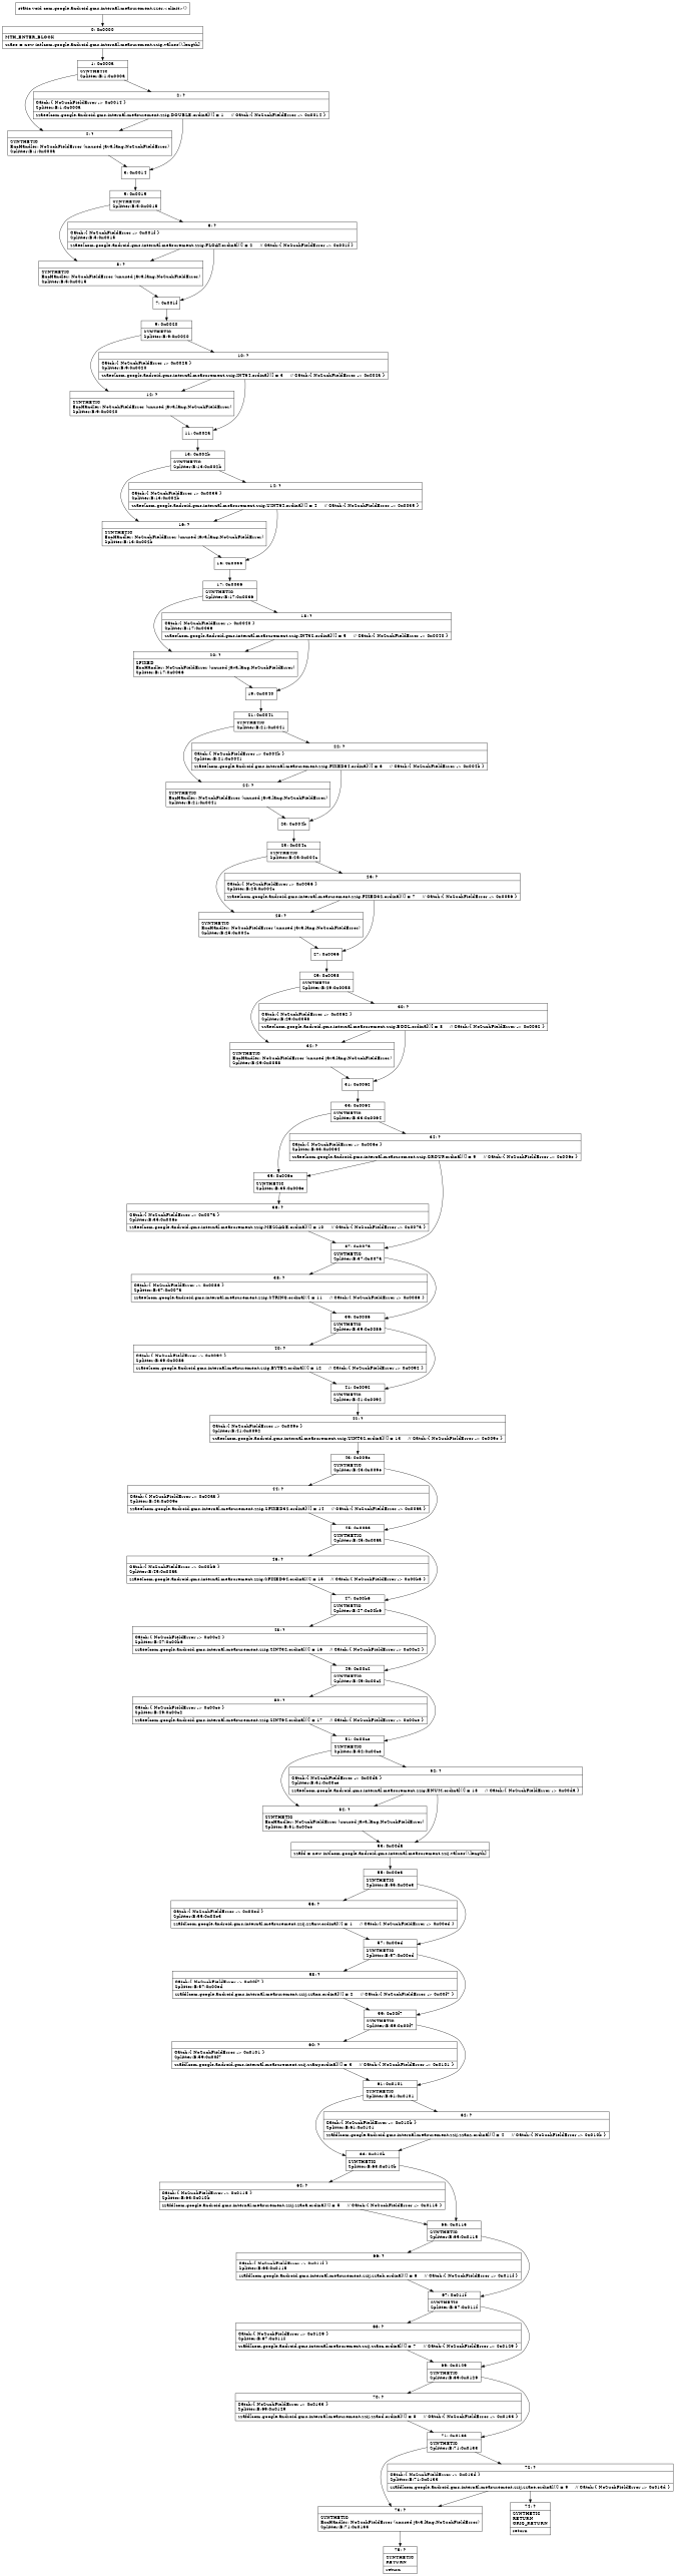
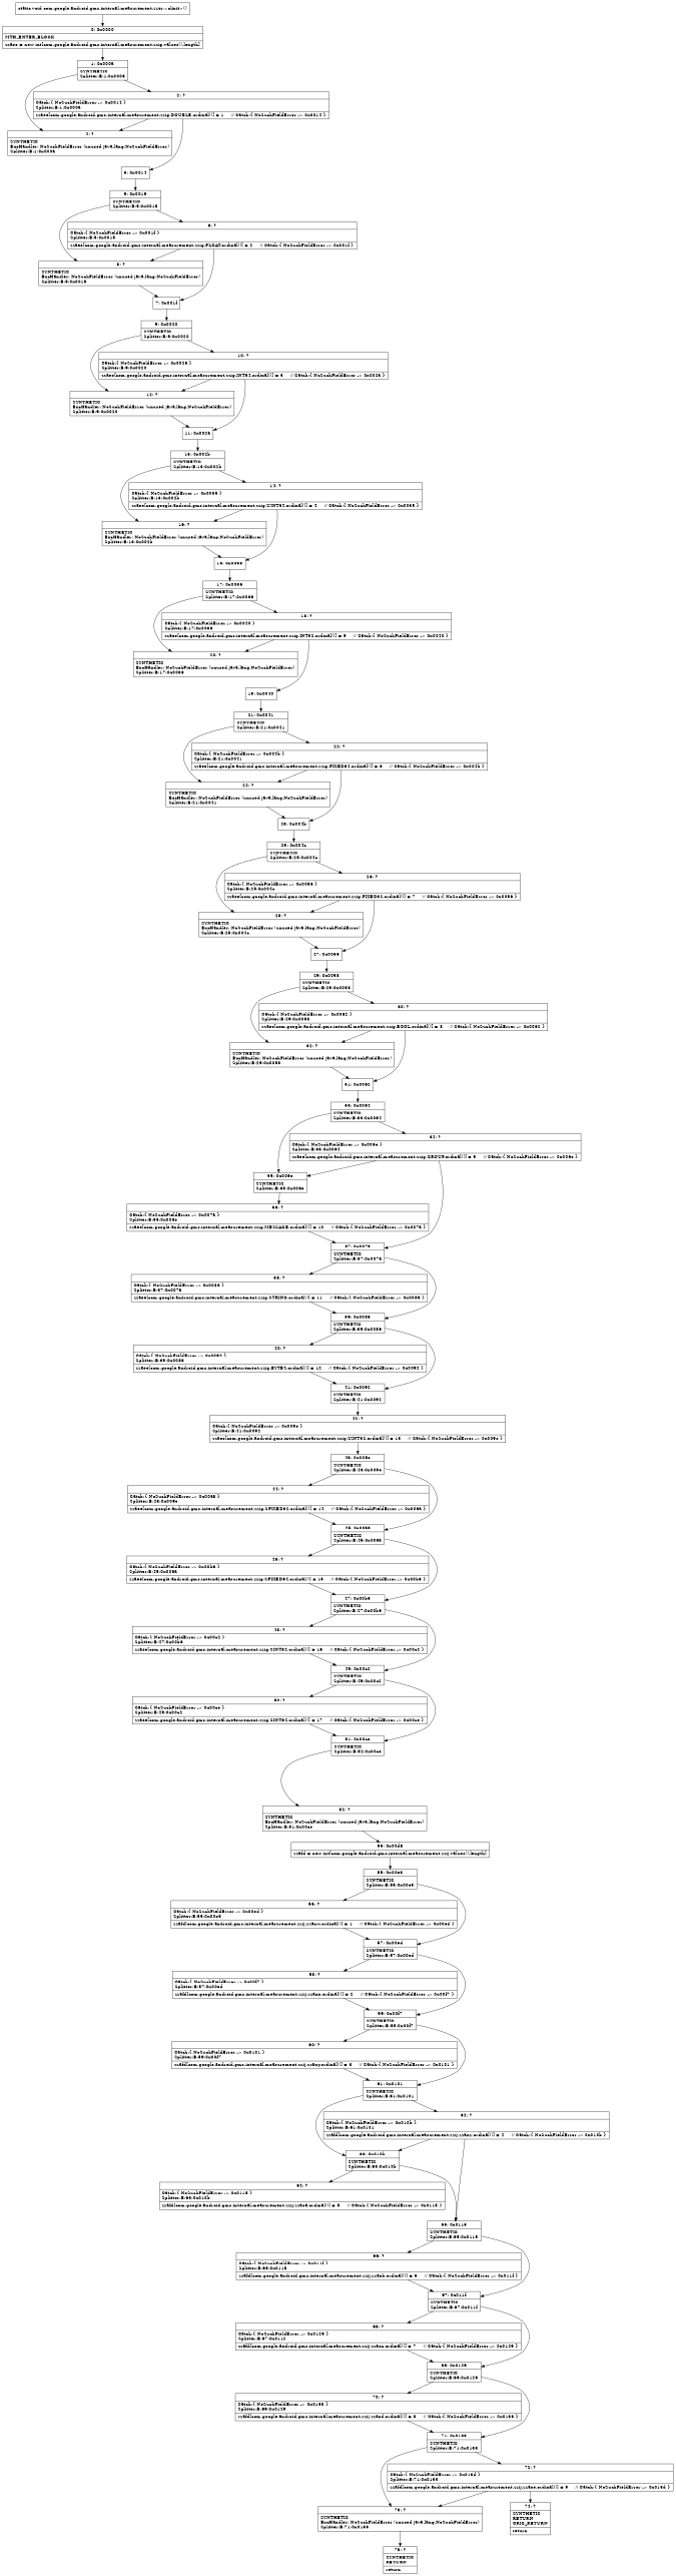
  digraph {
    node [shape=record]
    n1 [label="{0\:\ 0x0000|MTH_ENTER_BLOCK\l|zzaee = new int[com.google.android.gms.internal.measurement.zzig.values().length]\l}"]
    n2 [label="{1\:\ 0x000a|SYNTHETIC\lSplitter:B:1:0x000a\l}"]
    n3 [label="{2\:\ ?|Catch:\{ NoSuchFieldError \-\> 0x0014 \}\lSplitter:B:1:0x000a\l|zzaee[com.google.android.gms.internal.measurement.zzig.DOUBLE.ordinal()] = 1     \/\/ Catch:\{ NoSuchFieldError \-\> 0x0014 \}\l}"]
    n4 [label="{4\:\ ?|SYNTHETIC\lExcHandler: NoSuchFieldError (unused java.lang.NoSuchFieldError)\lSplitter:B:1:0x000a\l}"]
    n5 [label="{3\:\ 0x0014}"]
    n6 [label="{5\:\ 0x0015|SYNTHETIC\lSplitter:B:5:0x0015\l}"]
    n7 [label="{6\:\ ?|Catch:\{ NoSuchFieldError \-\> 0x001f \}\lSplitter:B:5:0x0015\l|zzaee[com.google.android.gms.internal.measurement.zzig.FLOAT.ordinal()] = 2     \/\/ Catch:\{ NoSuchFieldError \-\> 0x001f \}\l}"]
    n8 [label="{8\:\ ?|SYNTHETIC\lExcHandler: NoSuchFieldError (unused java.lang.NoSuchFieldError)\lSplitter:B:5:0x0015\l}"]
    n9 [label="{7\:\ 0x001f}"]
    n10 [label="{9\:\ 0x0020|SYNTHETIC\lSplitter:B:9:0x0020\l}"]
    n11 [label="{10\:\ ?|Catch:\{ NoSuchFieldError \-\> 0x002a \}\lSplitter:B:9:0x0020\l|zzaee[com.google.android.gms.internal.measurement.zzig.INT64.ordinal()] = 3     \/\/ Catch:\{ NoSuchFieldError \-\> 0x002a \}\l}"]
    n12 [label="{12\:\ ?|SYNTHETIC\lExcHandler: NoSuchFieldError (unused java.lang.NoSuchFieldError)\lSplitter:B:9:0x0020\l}"]
    n13 [label="{11\:\ 0x002a}"]
    n14 [label="{13\:\ 0x002b|SYNTHETIC\lSplitter:B:13:0x002b\l}"]
    n15 [label="{14\:\ ?|Catch:\{ NoSuchFieldError \-\> 0x0035 \}\lSplitter:B:13:0x002b\l|zzaee[com.google.android.gms.internal.measurement.zzig.UINT64.ordinal()] = 4     \/\/ Catch:\{ NoSuchFieldError \-\> 0x0035 \}\l}"]
    n16 [label="{16\:\ ?|SYNTHETIC\lExcHandler: NoSuchFieldError (unused java.lang.NoSuchFieldError)\lSplitter:B:13:0x002b\l}"]
    n17 [label="{15\:\ 0x0035}"]
    n18 [label="{17\:\ 0x0036|SYNTHETIC\lSplitter:B:17:0x0036\l}"]
    n19 [label="{18\:\ ?|Catch:\{ NoSuchFieldError \-\> 0x0040 \}\lSplitter:B:17:0x0036\l|zzaee[com.google.android.gms.internal.measurement.zzig.INT32.ordinal()] = 5     \/\/ Catch:\{ NoSuchFieldError \-\> 0x0040 \}\l}"]
-   n20 [label="{20\:\ ?|SFIXED\lExcHandler: NoSuchFieldError (unused java.lang.NoSuchFieldError)\lSplitter:B:17:0x0036\l}"]
+   n20 [label="{20\:\ ?|SYNTHETIC\lExcHandler: NoSuchFieldError (unused java.lang.NoSuchFieldError)\lSplitter:B:17:0x0036\l}"]
    n21 [label="{19\:\ 0x0040}"]
    n22 [label="{21\:\ 0x0041|SYNTHETIC\lSplitter:B:21:0x0041\l}"]
    n23 [label="{22\:\ ?|Catch:\{ NoSuchFieldError \-\> 0x004b \}\lSplitter:B:21:0x0041\l|zzaee[com.google.android.gms.internal.measurement.zzig.FIXED64.ordinal()] = 6     \/\/ Catch:\{ NoSuchFieldError \-\> 0x004b \}\l}"]
    n24 [label="{24\:\ ?|SYNTHETIC\lExcHandler: NoSuchFieldError (unused java.lang.NoSuchFieldError)\lSplitter:B:21:0x0041\l}"]
    n25 [label="{23\:\ 0x004b}"]
    n26 [label="{25\:\ 0x004c|SYNTHETIC\lSplitter:B:25:0x004c\l}"]
    n27 [label="{26\:\ ?|Catch:\{ NoSuchFieldError \-\> 0x0056 \}\lSplitter:B:25:0x004c\l|zzaee[com.google.android.gms.internal.measurement.zzig.FIXED32.ordinal()] = 7     \/\/ Catch:\{ NoSuchFieldError \-\> 0x0056 \}\l}"]
    n28 [label="{28\:\ ?|SYNTHETIC\lExcHandler: NoSuchFieldError (unused java.lang.NoSuchFieldError)\lSplitter:B:25:0x004c\l}"]
    n29 [label="{27\:\ 0x0056}"]
    n30 [label="{29\:\ 0x0058|SYNTHETIC\lSplitter:B:29:0x0058\l}"]
    n31 [label="{30\:\ ?|Catch:\{ NoSuchFieldError \-\> 0x0062 \}\lSplitter:B:29:0x0058\l|zzaee[com.google.android.gms.internal.measurement.zzig.BOOL.ordinal()] = 8     \/\/ Catch:\{ NoSuchFieldError \-\> 0x0062 \}\l}"]
    n32 [label="{32\:\ ?|SYNTHETIC\lExcHandler: NoSuchFieldError (unused java.lang.NoSuchFieldError)\lSplitter:B:29:0x0058\l}"]
    n33 [label="{31\:\ 0x0062}"]
    n34 [label="{33\:\ 0x0064|SYNTHETIC\lSplitter:B:33:0x0064\l}"]
    n35 [label="{34\:\ ?|Catch:\{ NoSuchFieldError \-\> 0x006e \}\lSplitter:B:33:0x0064\l|zzaee[com.google.android.gms.internal.measurement.zzig.GROUP.ordinal()] = 9     \/\/ Catch:\{ NoSuchFieldError \-\> 0x006e \}\l}"]
    n36 [label="{35\:\ 0x006e|SYNTHETIC\lSplitter:B:35:0x006e\l}"]
    n37 [label="{37\:\ 0x007a|SYNTHETIC\lSplitter:B:37:0x007a\l}"]
    n38 [label="{36\:\ ?|Catch:\{ NoSuchFieldError \-\> 0x007a \}\lSplitter:B:35:0x006e\l|zzaee[com.google.android.gms.internal.measurement.zzig.MESSAGE.ordinal()] = 10     \/\/ Catch:\{ NoSuchFieldError \-\> 0x007a \}\l}"]
    n39 [label="{38\:\ ?|Catch:\{ NoSuchFieldError \-\> 0x0086 \}\lSplitter:B:37:0x007a\l|zzaee[com.google.android.gms.internal.measurement.zzig.STRING.ordinal()] = 11     \/\/ Catch:\{ NoSuchFieldError \-\> 0x0086 \}\l}"]
    n40 [label="{39\:\ 0x0086|SYNTHETIC\lSplitter:B:39:0x0086\l}"]
    n41 [label="{40\:\ ?|Catch:\{ NoSuchFieldError \-\> 0x0092 \}\lSplitter:B:39:0x0086\l|zzaee[com.google.android.gms.internal.measurement.zzig.BYTES.ordinal()] = 12     \/\/ Catch:\{ NoSuchFieldError \-\> 0x0092 \}\l}"]
    n42 [label="{41\:\ 0x0092|SYNTHETIC\lSplitter:B:41:0x0092\l}"]
    n43 [label="{42\:\ ?|Catch:\{ NoSuchFieldError \-\> 0x009e \}\lSplitter:B:41:0x0092\l|zzaee[com.google.android.gms.internal.measurement.zzig.UINT32.ordinal()] = 13     \/\/ Catch:\{ NoSuchFieldError \-\> 0x009e \}\l}"]
    n44 [label="{43\:\ 0x009e|SYNTHETIC\lSplitter:B:43:0x009e\l}"]
    n45 [label="{44\:\ ?|Catch:\{ NoSuchFieldError \-\> 0x00aa \}\lSplitter:B:43:0x009e\l|zzaee[com.google.android.gms.internal.measurement.zzig.SFIXED32.ordinal()] = 14     \/\/ Catch:\{ NoSuchFieldError \-\> 0x00aa \}\l}"]
    n46 [label="{45\:\ 0x00aa|SYNTHETIC\lSplitter:B:45:0x00aa\l}"]
    n47 [label="{46\:\ ?|Catch:\{ NoSuchFieldError \-\> 0x00b6 \}\lSplitter:B:45:0x00aa\l|zzaee[com.google.android.gms.internal.measurement.zzig.SFIXED64.ordinal()] = 15     \/\/ Catch:\{ NoSuchFieldError \-\> 0x00b6 \}\l}"]
    n48 [label="{47\:\ 0x00b6|SYNTHETIC\lSplitter:B:47:0x00b6\l}"]
    n49 [label="{48\:\ ?|Catch:\{ NoSuchFieldError \-\> 0x00c2 \}\lSplitter:B:47:0x00b6\l|zzaee[com.google.android.gms.internal.measurement.zzig.SINT32.ordinal()] = 16     \/\/ Catch:\{ NoSuchFieldError \-\> 0x00c2 \}\l}"]
    n50 [label="{49\:\ 0x00c2|SYNTHETIC\lSplitter:B:49:0x00c2\l}"]
    n51 [label="{50\:\ ?|Catch:\{ NoSuchFieldError \-\> 0x00ce \}\lSplitter:B:49:0x00c2\l|zzaee[com.google.android.gms.internal.measurement.zzig.SINT64.ordinal()] = 17     \/\/ Catch:\{ NoSuchFieldError \-\> 0x00ce \}\l}"]
    n52 [label="{51\:\ 0x00ce|SYNTHETIC\lSplitter:B:52:0x00ce\l}"]
-   n53 [label="{52\:\ ?|Catch:\{ NoSuchFieldError \-\> 0x00da \}\lSplitter:B:51:0x00ce\l|zzaee[com.google.android.gms.internal.measurement.zzig.ENUM.ordinal()] = 18     \/\/ Catch:\{ NoSuchFieldError \-\> 0x00da \}\l}"]
    n54 [label="{54\:\ ?|SYNTHETIC\lExcHandler: NoSuchFieldError (unused java.lang.NoSuchFieldError)\lSplitter:B:51:0x00ce\l}"]
    n55 [label="{53\:\ 0x00da|zzafd = new int[com.google.android.gms.internal.measurement.zzij.values().length]\l}"]
    n56 [label="{55\:\ 0x00e3|SYNTHETIC\lSplitter:B:55:0x00e3\l}"]
    n57 [label="{56\:\ ?|Catch:\{ NoSuchFieldError \-\> 0x00ed \}\lSplitter:B:55:0x00e3\l|zzafd[com.google.android.gms.internal.measurement.zzij.zzanw.ordinal()] = 1     \/\/ Catch:\{ NoSuchFieldError \-\> 0x00ed \}\l}"]
    n58 [label="{57\:\ 0x00ed|SYNTHETIC\lSplitter:B:57:0x00ed\l}"]
    n59 [label="{58\:\ ?|Catch:\{ NoSuchFieldError \-\> 0x00f7 \}\lSplitter:B:57:0x00ed\l|zzafd[com.google.android.gms.internal.measurement.zzij.zzanx.ordinal()] = 2     \/\/ Catch:\{ NoSuchFieldError \-\> 0x00f7 \}\l}"]
    n60 [label="{59\:\ 0x00f7|SYNTHETIC\lSplitter:B:59:0x00f7\l}"]
    n61 [label="{60\:\ ?|Catch:\{ NoSuchFieldError \-\> 0x0101 \}\lSplitter:B:59:0x00f7\l|zzafd[com.google.android.gms.internal.measurement.zzij.zzany.ordinal()] = 3     \/\/ Catch:\{ NoSuchFieldError \-\> 0x0101 \}\l}"]
    n62 [label="{61\:\ 0x0101|SYNTHETIC\lSplitter:B:61:0x0101\l}"]
    n63 [label="{62\:\ ?|Catch:\{ NoSuchFieldError \-\> 0x010b \}\lSplitter:B:61:0x0101\l|zzafd[com.google.android.gms.internal.measurement.zzij.zzanz.ordinal()] = 4     \/\/ Catch:\{ NoSuchFieldError \-\> 0x010b \}\l}"]
    n64 [label="{63\:\ 0x010b|SYNTHETIC\lSplitter:B:63:0x010b\l}"]
    n65 [label="{64\:\ ?|Catch:\{ NoSuchFieldError \-\> 0x0115 \}\lSplitter:B:63:0x010b\l|zzafd[com.google.android.gms.internal.measurement.zzij.zzaoa.ordinal()] = 5     \/\/ Catch:\{ NoSuchFieldError \-\> 0x0115 \}\l}"]
    n66 [label="{65\:\ 0x0115|SYNTHETIC\lSplitter:B:65:0x0115\l}"]
    n67 [label="{66\:\ ?|Catch:\{ NoSuchFieldError \-\> 0x011f \}\lSplitter:B:65:0x0115\l|zzafd[com.google.android.gms.internal.measurement.zzij.zzaob.ordinal()] = 6     \/\/ Catch:\{ NoSuchFieldError \-\> 0x011f \}\l}"]
    n68 [label="{67\:\ 0x011f|SYNTHETIC\lSplitter:B:67:0x011f\l}"]
    n69 [label="{68\:\ ?|Catch:\{ NoSuchFieldError \-\> 0x0129 \}\lSplitter:B:67:0x011f\l|zzafd[com.google.android.gms.internal.measurement.zzij.zzaoc.ordinal()] = 7     \/\/ Catch:\{ NoSuchFieldError \-\> 0x0129 \}\l}"]
    n70 [label="{69\:\ 0x0129|SYNTHETIC\lSplitter:B:69:0x0129\l}"]
    n71 [label="{70\:\ ?|Catch:\{ NoSuchFieldError \-\> 0x0133 \}\lSplitter:B:69:0x0129\l|zzafd[com.google.android.gms.internal.measurement.zzij.zzaod.ordinal()] = 8     \/\/ Catch:\{ NoSuchFieldError \-\> 0x0133 \}\l}"]
    n72 [label="{71\:\ 0x0133|SYNTHETIC\lSplitter:B:71:0x0133\l}"]
    n73 [label="{72\:\ ?|Catch:\{ NoSuchFieldError \-\> 0x013d \}\lSplitter:B:71:0x0133\l|zzafd[com.google.android.gms.internal.measurement.zzij.zzaoe.ordinal()] = 9     \/\/ Catch:\{ NoSuchFieldError \-\> 0x013d \}\l}"]
    n74 [label="{73\:\ ?|SYNTHETIC\lExcHandler: NoSuchFieldError (unused java.lang.NoSuchFieldError)\lSplitter:B:71:0x0133\l}"]
    n75 [label="{74\:\ ?|SYNTHETIC\lRETURN\lORIG_RETURN\l|return\l}"]
    n76 [label="{75\:\ ?|SYNTHETIC\lRETURN\l|return\l}"]
    n77 [label="{static void com.google.android.gms.internal.measurement.zzer.\<clinit\>() }"]
    n1 -> n2
    n2 -> n3
    n2 -> n4
    n3 -> n4
    n3 -> n5
-   n4 -> n5
    n5 -> n6
    n6 -> n7
    n6 -> n8
    n7 -> n8
    n7 -> n9
    n8 -> n9
    n9 -> n10
    n10 -> n11
    n10 -> n12
    n11 -> n12
    n11 -> n13
    n12 -> n13
    n13 -> n14
    n14 -> n15
    n14 -> n16
    n15 -> n16
    n15 -> n17
    n16 -> n17
    n17 -> n18
    n18 -> n19
    n18 -> n20
    n19 -> n20
    n19 -> n21
-   n20 -> n21
    n21 -> n22
    n22 -> n23
    n22 -> n24
    n23 -> n24
    n23 -> n25
    n24 -> n25
    n25 -> n26
    n26 -> n27
    n26 -> n28
    n27 -> n28
    n27 -> n29
    n28 -> n29
    n29 -> n30
    n30 -> n31
    n30 -> n32
    n31 -> n32
    n31 -> n33
    n32 -> n33
    n33 -> n34
    n34 -> n35
    n34 -> n36
    n35 -> n36
    n35 -> n37
    n36 -> n38
    n37 -> n39
    n37 -> n40
    n38 -> n37
    n39 -> n40
    n40 -> n41
    n40 -> n42
    n41 -> n42
    n42 -> n43
    n43 -> n44
    n44 -> n45
    n44 -> n46
    n45 -> n46
    n46 -> n47
    n46 -> n48
    n47 -> n48
    n48 -> n49
    n48 -> n50
    n49 -> n50
    n50 -> n51
    n50 -> n52
    n51 -> n52
-   n52 -> n53
    n52 -> n54
-   n53 -> n54
-   n53 -> n55
    n54 -> n55
    n55 -> n56
    n56 -> n57
    n56 -> n58
    n57 -> n58
    n58 -> n59
    n58 -> n60
    n59 -> n60
    n60 -> n61
    n60 -> n62
    n61 -> n62
    n62 -> n63
    n62 -> n64
    n63 -> n64
    n64 -> n65
    n64 -> n66
-   n65 -> n66
+   n63 -> n66
    n66 -> n67
    n66 -> n68
    n67 -> n68
    n68 -> n69
    n68 -> n70
    n69 -> n70
    n70 -> n71
    n70 -> n72
    n71 -> n72
    n72 -> n73
    n72 -> n74
    n73 -> n74
    n73 -> n75
    n74 -> n76
    n77 -> n1
  }
